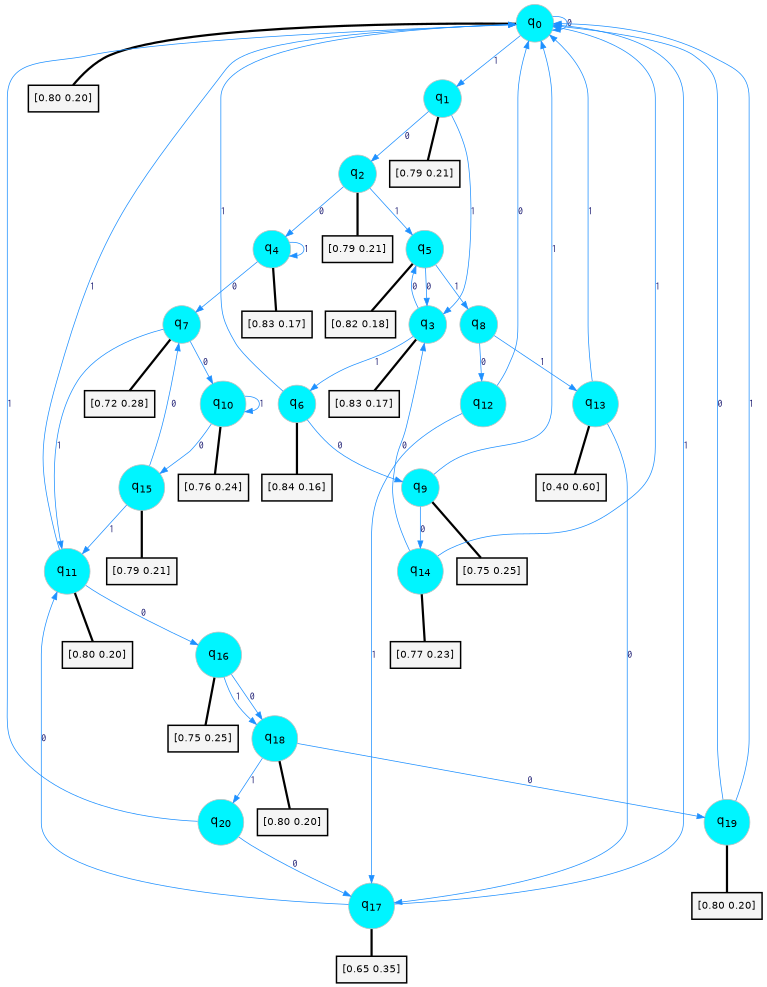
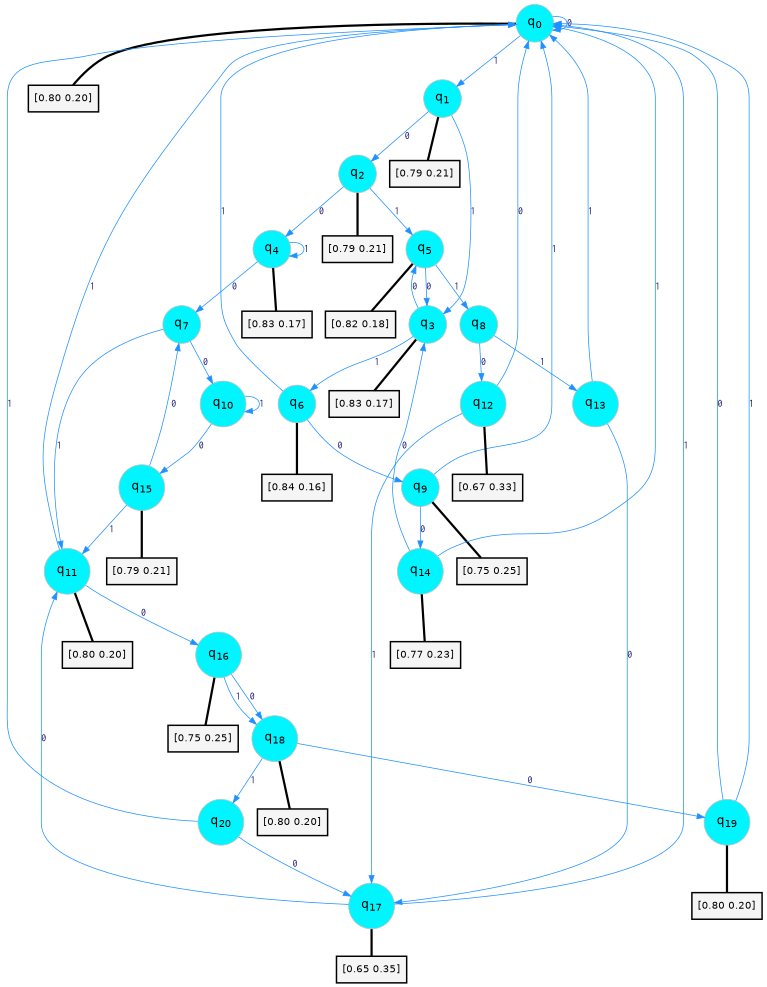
  digraph {
    rankdir=TD
    node [color=gray fillcolor=turquoise1 fontcolor=black fontname=Helvetica fontsize=16 fontweight=bold shape=circle style=filled]
    edge [arrowsize=1 color=dodgerblue1 fontcolor=midnightblue fontname=courier fontweight=bold penwidth=1 style=solid weight=20]
    n1 [label=<q<SUB>0</SUB>>]
    n2 [label=<q<SUB>1</SUB>>]
    n3 [color=black fillcolor=whitesmoke fontsize=14 label="[0.80 0.20]" penwidth=2 shape=box]
    n4 [label=<q<SUB>2</SUB>>]
    n5 [label=<q<SUB>3</SUB>>]
    n6 [color=black fillcolor=whitesmoke fontsize=14 label="[0.79 0.21]" penwidth=2 shape=box]
    n7 [label=<q<SUB>4</SUB>>]
    n8 [label=<q<SUB>5</SUB>>]
    n9 [color=black fillcolor=whitesmoke fontsize=14 label="[0.79 0.21]" penwidth=2 shape=box]
    n10 [label=<q<SUB>6</SUB>>]
    n11 [color=black fillcolor=whitesmoke fontsize=14 label="[0.83 0.17]" penwidth=2 shape=box]
    n12 [label=<q<SUB>7</SUB>>]
    n13 [color=black fillcolor=whitesmoke fontsize=14 label="[0.83 0.17]" penwidth=2 shape=box]
    n14 [label=<q<SUB>8</SUB>>]
    n15 [color=black fillcolor=whitesmoke fontsize=14 label="[0.82 0.18]" penwidth=2 shape=box]
    n16 [label=<q<SUB>9</SUB>>]
    n17 [color=black fillcolor=whitesmoke fontsize=14 label="[0.84 0.16]" penwidth=2 shape=box]
    n18 [label=<q<SUB>10</SUB>>]
    n19 [label=<q<SUB>11</SUB>>]
-   n20 [color=black fillcolor=whitesmoke fontsize=14 label="[0.72 0.28]" penwidth=2 shape=box]
    n21 [label=<q<SUB>12</SUB>>]
    n22 [label=<q<SUB>13</SUB>>]
    n23 [label=<q<SUB>14</SUB>>]
    n24 [color=black fillcolor=whitesmoke fontsize=14 label="[0.75 0.25]" penwidth=2 shape=box]
    n25 [label=<q<SUB>15</SUB>>]
-   n26 [color=black fillcolor=whitesmoke fontsize=14 label="[0.76 0.24]" penwidth=2 shape=box]
    n27 [label=<q<SUB>16</SUB>>]
    n28 [color=black fillcolor=whitesmoke fontsize=14 label="[0.80 0.20]" penwidth=2 shape=box]
    n29 [label=<q<SUB>17</SUB>>]
-   n31 [color=black fillcolor=whitesmoke fontsize=14 label="[0.40 0.60]" penwidth=2 shape=box]
+   n30 [color=black fillcolor=whitesmoke fontsize=14 label="[0.67 0.33]" penwidth=2 shape=box]
    n32 [color=black fillcolor=whitesmoke fontsize=14 label="[0.77 0.23]" penwidth=2 shape=box]
    n33 [color=black fillcolor=whitesmoke fontsize=14 label="[0.79 0.21]" penwidth=2 shape=box]
    n34 [label=<q<SUB>18</SUB>>]
    n35 [color=black fillcolor=whitesmoke fontsize=14 label="[0.75 0.25]" penwidth=2 shape=box]
    n36 [color=black fillcolor=whitesmoke fontsize=14 label="[0.65 0.35]" penwidth=2 shape=box]
    n37 [label=<q<SUB>19</SUB>>]
    n38 [label=<q<SUB>20</SUB>>]
    n39 [color=black fillcolor=whitesmoke fontsize=14 label="[0.80 0.20]" penwidth=2 shape=box]
    n40 [color=black fillcolor=whitesmoke fontsize=14 label="[0.80 0.20]" penwidth=2 shape=box]
    n1 -> n1 [label=0]
    n1 -> n2 [label=1]
    n1 -> n3 [arrowhead=none color=black penwidth=3]
    n2 -> n4 [label=0]
    n2 -> n5 [label=1]
    n2 -> n6 [arrowhead=none color=black penwidth=3]
    n4 -> n7 [label=0]
    n4 -> n8 [label=1]
    n4 -> n9 [arrowhead=none color=black penwidth=3]
    n5 -> n8 [label=0]
    n5 -> n10 [label=1]
    n5 -> n11 [arrowhead=none color=black penwidth=3]
    n7 -> n7 [label=1]
    n7 -> n12 [label=0]
    n7 -> n13 [arrowhead=none color=black penwidth=3]
    n8 -> n5 [label=0]
    n8 -> n14 [label=1]
    n8 -> n15 [arrowhead=none color=black penwidth=3]
    n10 -> n1 [label=1]
    n10 -> n16 [label=0]
    n10 -> n17 [arrowhead=none color=black penwidth=3]
    n12 -> n18 [label=0]
    n12 -> n19 [label=1]
-   n12 -> n20 [arrowhead=none color=black penwidth=3]
    n14 -> n21 [label=0]
    n14 -> n22 [label=1]
    n16 -> n1 [label=1]
    n16 -> n23 [label=0]
    n16 -> n24 [arrowhead=none color=black penwidth=3]
    n18 -> n18 [label=1]
    n18 -> n25 [label=0]
-   n18 -> n26 [arrowhead=none color=black penwidth=3]
    n19 -> n1 [label=1]
    n19 -> n27 [label=0]
    n19 -> n28 [arrowhead=none color=black penwidth=3]
    n21 -> n1 [label=0]
    n21 -> n29 [label=1]
+   n21 -> n30 [arrowhead=none color=black penwidth=3]
    n22 -> n1 [label=1]
    n22 -> n29 [label=0]
-   n22 -> n31 [arrowhead=none color=black penwidth=3]
    n23 -> n1 [label=1]
    n23 -> n5 [label=0]
    n23 -> n32 [arrowhead=none color=black penwidth=3]
    n25 -> n12 [label=0]
    n25 -> n19 [label=1]
    n25 -> n33 [arrowhead=none color=black penwidth=3]
    n27 -> n34 [label=0]
    n27 -> n34 [label=1]
    n27 -> n35 [arrowhead=none color=black penwidth=3]
    n29 -> n1 [label=1]
    n29 -> n19 [label=0]
    n29 -> n36 [arrowhead=none color=black penwidth=3]
    n34 -> n37 [label=0]
    n34 -> n38 [label=1]
    n34 -> n39 [arrowhead=none color=black penwidth=3]
    n37 -> n1 [label=0]
    n37 -> n1 [label=1]
    n37 -> n40 [arrowhead=none color=black penwidth=3]
    n38 -> n1 [label=1]
    n38 -> n29 [label=0]
  }
